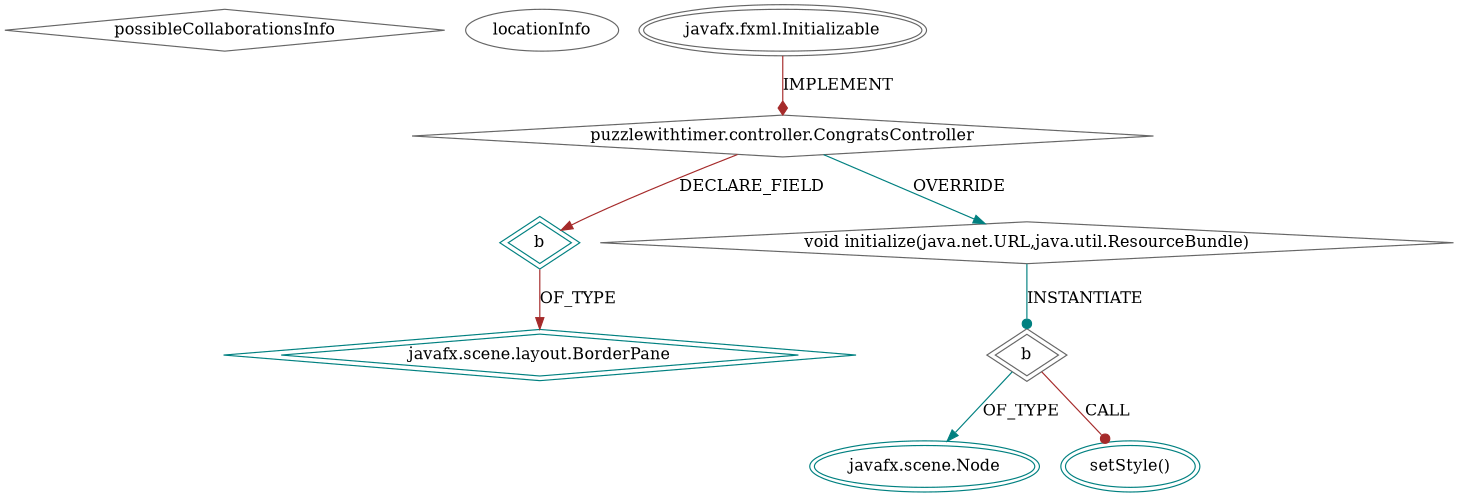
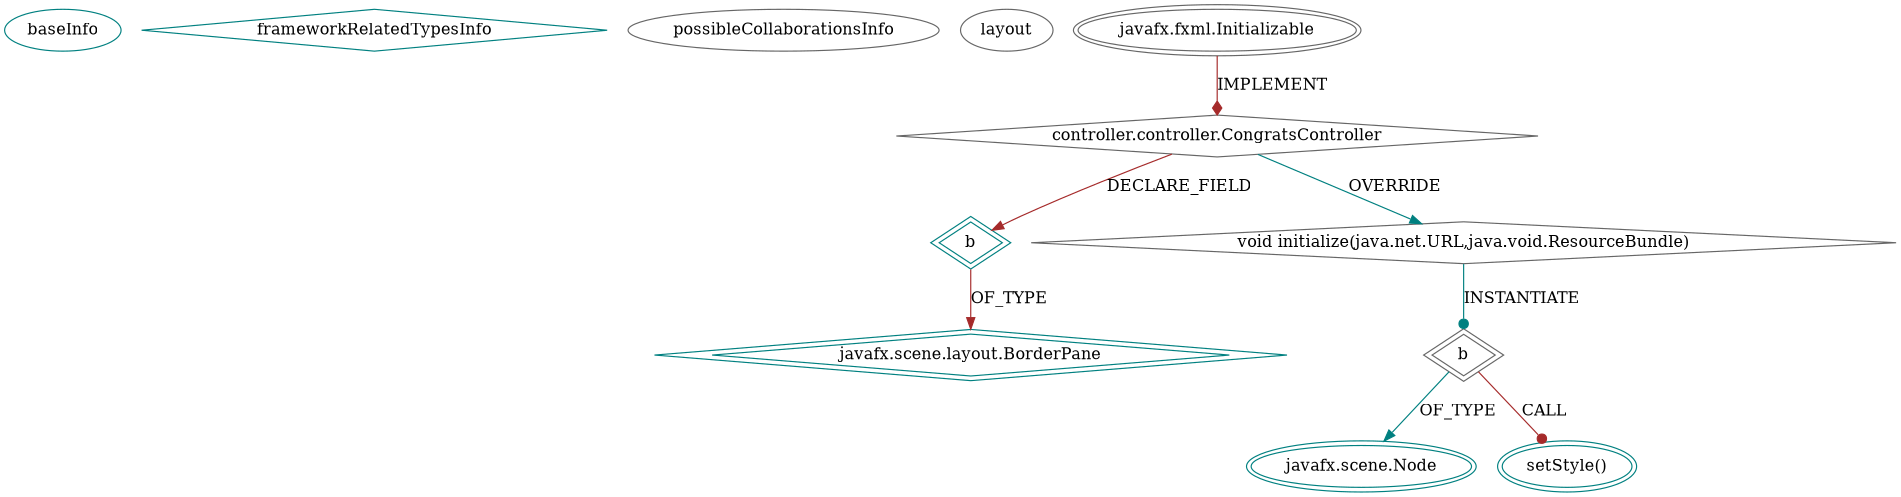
  digraph {
    node [color=teal shape=diamond isFrameworkType=true]
    edge [arrowhead=normal color=brown]
-   possibleCollaborationsInfo [color=gray40 isFrameworkType=""]
-   locationInfo [color=gray40 contextSignature=CongratsController filePath="/youseke-digitalclock/digitalclock-master/src/puzzlewithtimer/controller/CongratsController.java" graphId=4894 projectName="youseke-digitalclock" shape=ellipse isFrameworkType=""]
-   n5 [color=gray40 isFrameworkType=false label="puzzlewithtimer.controller.CongratsController" vertexType=ROOT_CLIENT_CLASS_DECLARATION]
+   baseInfo [category=extension_graph graphId=4894 isAnonymous=false possibleRelation=false shape=ellipse isFrameworkType=""]
+   frameworkRelatedTypesInfo [0="javafx.fxml.Initializable" isFrameworkType=""]
+   possibleCollaborationsInfo [color=gray40 shape=ellipse isFrameworkType=""]
+   locationInfo [color=gray40 contextSignature=CongratsController filePath="/youseke-digitalclock/digitalclock-master/src/puzzlewithtimer/controller/CongratsController.java" graphId=4894 projectName="youseke-digitalclock" shape=ellipse label=layout isFrameworkType=""]
+   n5 [color=gray40 isFrameworkType=false label="controller.controller.CongratsController" vertexType=ROOT_CLIENT_CLASS_DECLARATION]
    n6 [label=b peripheries=2 vertexType=FIELD_DECLARATION]
-   n7 [color=gray40 isFrameworkType=false label="void initialize(java.net.URL,java.util.ResourceBundle)" vertexType=OVERRIDING_METHOD_DECLARATION]
+   n7 [color=gray40 isFrameworkType=false label="void initialize(java.net.URL,java.void.ResourceBundle)" vertexType=OVERRIDING_METHOD_DECLARATION]
    n8 [color=gray40 label="javafx.fxml.Initializable" peripheries=2 shape=ellipse vertexType=FRAMEWORK_INTERFACE_TYPE]
    n9 [label="javafx.scene.layout.BorderPane" peripheries=2 vertexType=FRAMEWORK_CLASS_TYPE]
    n10 [color=gray40 label=b peripheries=2 vertexType=VARIABLE_EXPRESION]
    n11 [label="javafx.scene.Node" peripheries=2 shape=ellipse vertexType=FRAMEWORK_CLASS_TYPE]
    n12 [label="setStyle()" peripheries=2 shape=ellipse vertexType=INSIDE_CALL]
    n5 -> n6 [label=DECLARE_FIELD]
    n5 -> n7 [color=teal label=OVERRIDE]
    n6 -> n9 [label=OF_TYPE]
    n7 -> n10 [arrowhead=dot color=teal label=INSTANTIATE]
    n8 -> n5 [arrowhead=diamond label=IMPLEMENT]
    n10 -> n11 [color=teal label=OF_TYPE]
    n10 -> n12 [arrowhead=dot label=CALL]
  }
